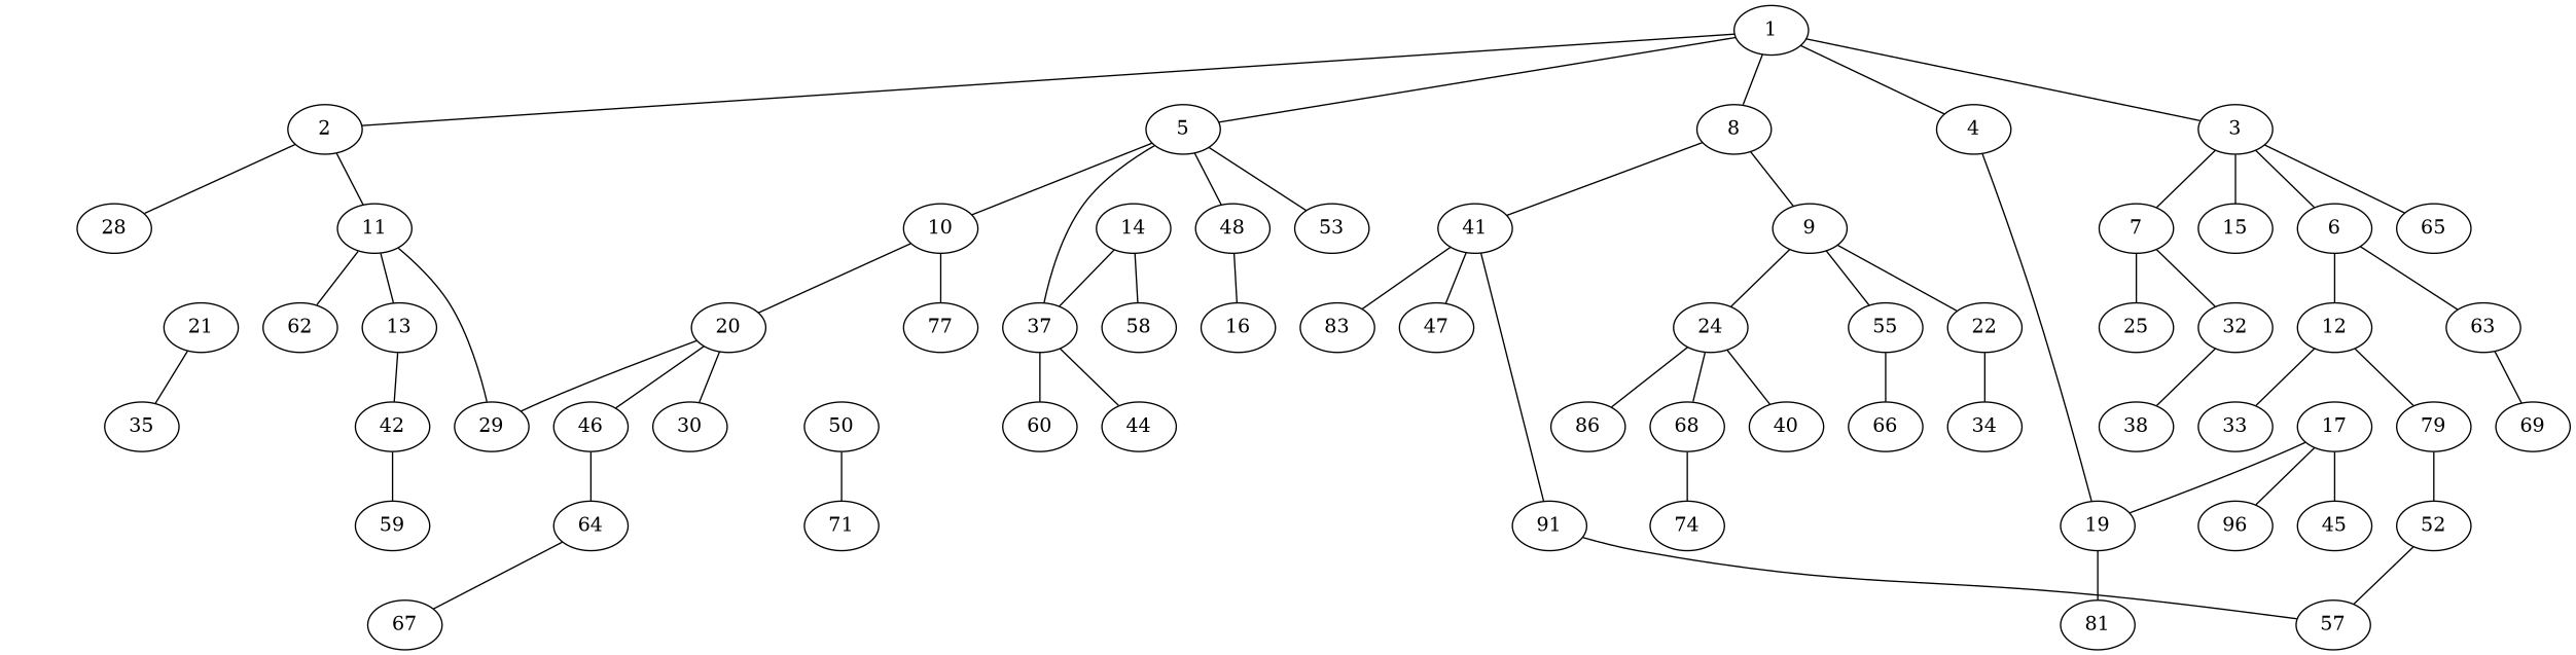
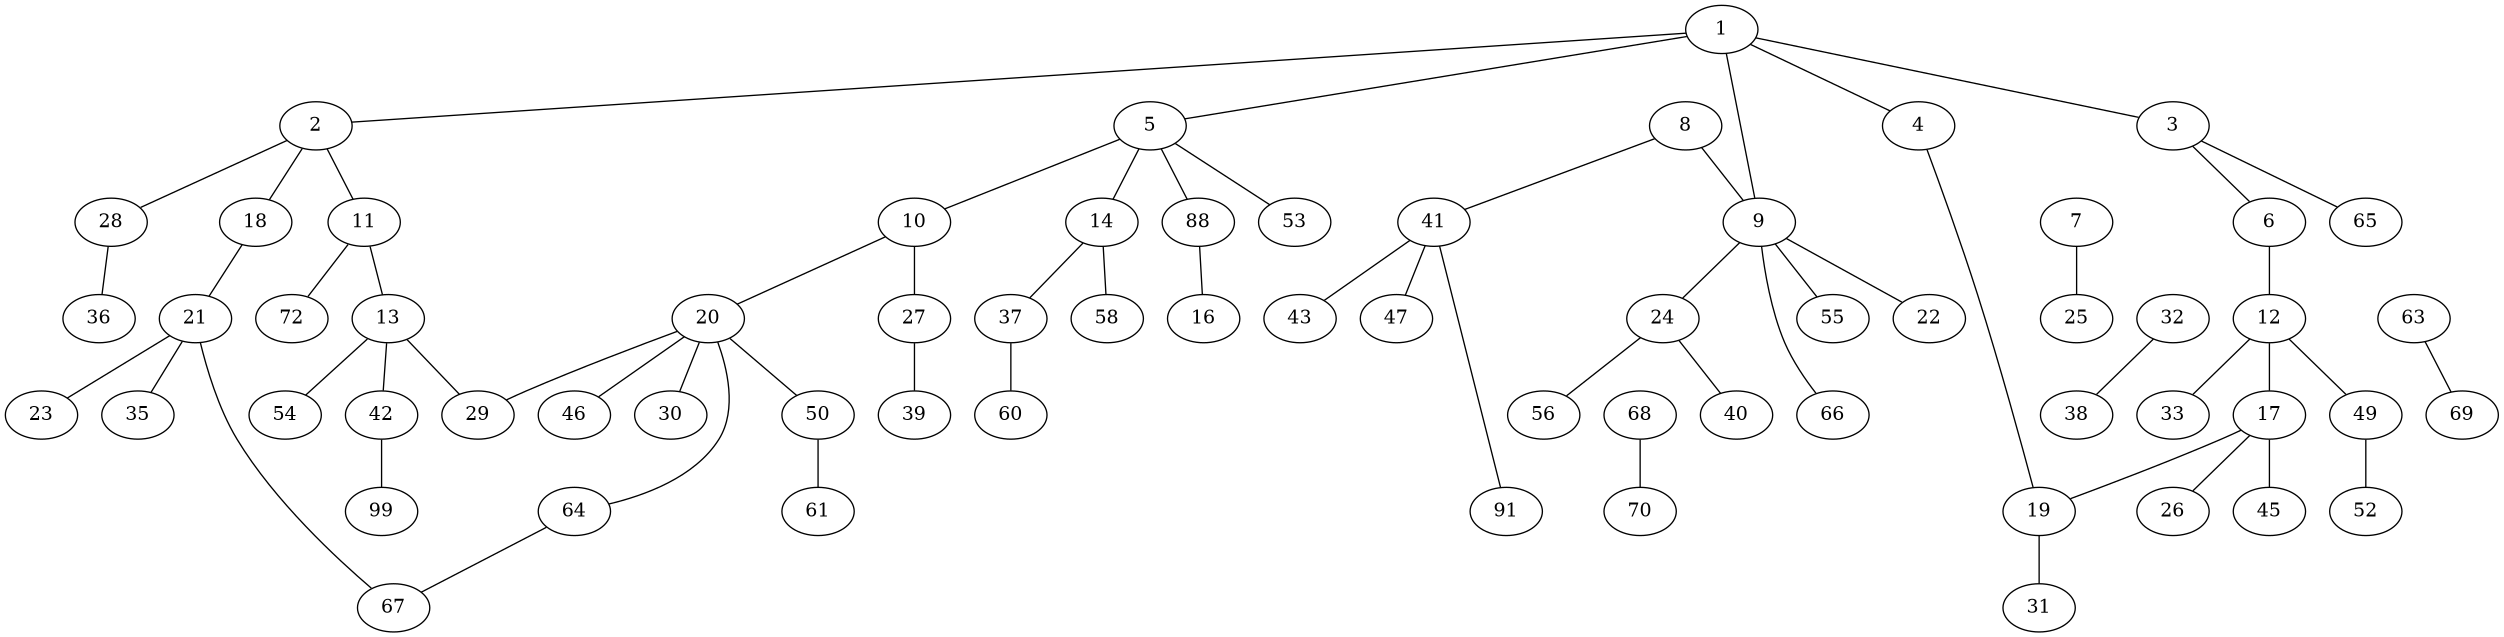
  graph {
    1
    2
    3
    4
    5
    8
    11
+   18
    28
    6
    7
-   15
    65
    19
    10
    14
-   48
+   48 [label=88]
    53
    9
    41
    13
-   62
+   62 [label=72]
    21
+   36
    12
    63
    25
    32
    22
    24
    55
    66
-   31 [label=81]
+   31
    20
-   27 [label=77]
+   27
    37
    58
    16
-   43 [label=83]
+   43
    47
    n41 [label=91]
    29
    42
+   54
+   23
    35
    67
    17
    33
-   49 [label=79]
+   49
    69
    38
-   34
    40
-   56 [label=86]
+   56
    68
    30
    46
    50
-   44
+   39
    60
-   26 [label=96]
+   26
    45
-   57
-   70 [label=74]
+   70
    64
-   61 [label=71]
-   59
+   61
+   59 [label=99]
    52
    1 -- 2
    1 -- 3
    1 -- 4
    1 -- 5
-   1 -- 8
+   1 -- 9
    2 -- 11
+   2 -- 18
    2 -- 28
    3 -- 6
-   3 -- 7
-   3 -- 15
    3 -- 65
    4 -- 19
    5 -- 10
-   5 -- 37
+   5 -- 14
    5 -- 48
    5 -- 53
    8 -- 9
    8 -- 41
    11 -- 13
    11 -- 62
+   18 -- 21
+   28 -- 36
    6 -- 12
-   6 -- 63
    7 -- 25
-   7 -- 32
    19 -- 31
    10 -- 20
    10 -- 27
    14 -- 37
    14 -- 58
    48 -- 16
    9 -- 22
    9 -- 24
    9 -- 55
-   55 -- 66
+   9 -- 66
    41 -- 43
    41 -- 47
    41 -- n41
-   11 -- 29
+   13 -- 29
    13 -- 42
+   13 -- 54
+   21 -- 23
    21 -- 35
+   21 -- 67
+   12 -- 17
    12 -- 33
    12 -- 49
    63 -- 69
    32 -- 38
-   22 -- 34
    24 -- 40
    24 -- 56
-   24 -- 68
    20 -- 29
    20 -- 30
    20 -- 46
-   37 -- 44
+   20 -- 50
+   27 -- 39
    37 -- 60
-   n41 -- 57
    42 -- 59
    17 -- 19
    17 -- 26
    17 -- 45
    49 -- 52
    68 -- 70
-   46 -- 64
+   20 -- 64
    50 -- 61
    64 -- 67
-   52 -- 57
  }
